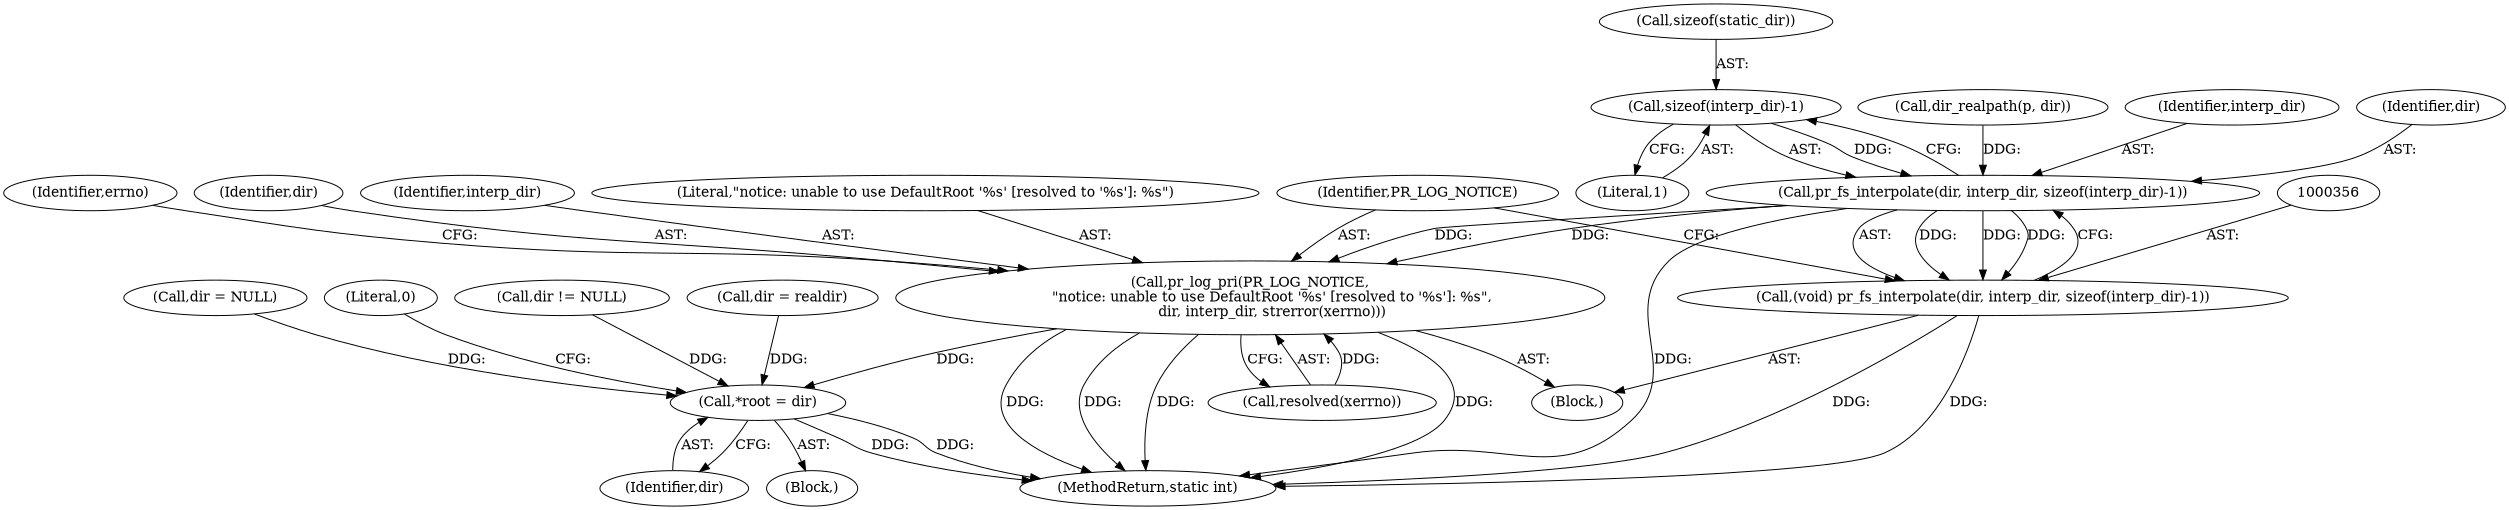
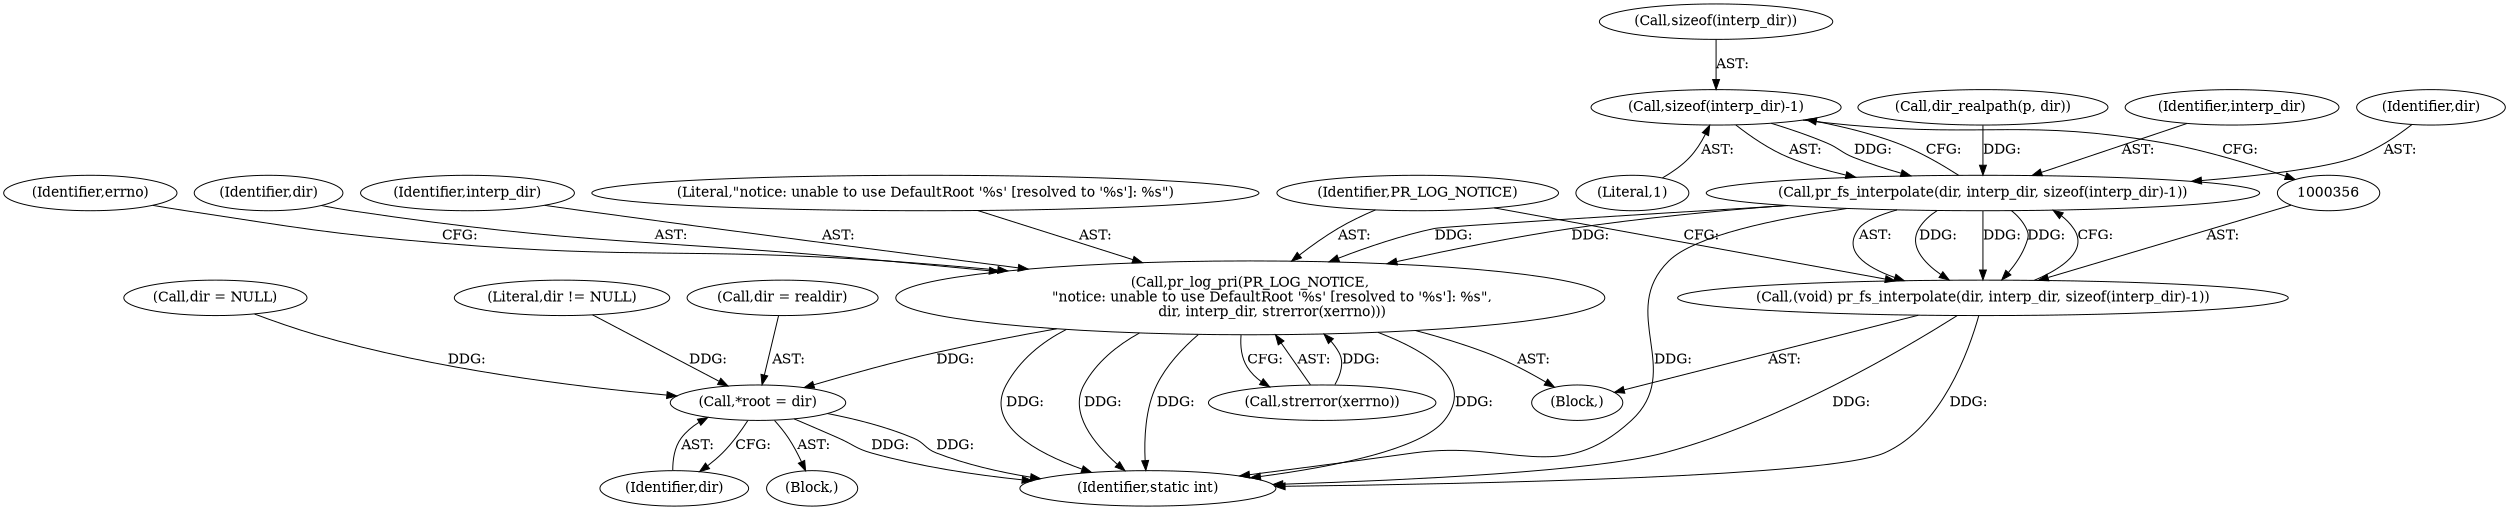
  digraph {
    n1 [label="(Call,sizeof(interp_dir)-1)"]
    n2 [label="(Call,pr_fs_interpolate(dir, interp_dir, sizeof(interp_dir)-1))"]
    n3 [label="(Literal,1)"]
    n4 [label="(Call,(void) pr_fs_interpolate(dir, interp_dir, sizeof(interp_dir)-1))"]
    n5 [label="(Call,pr_log_pri(PR_LOG_NOTICE,\n          \"notice: unable to use DefaultRoot '%s' [resolved to '%s']: %s\",\n          dir, interp_dir, strerror(xerrno)))"]
-   n6 [label="(MethodReturn,static int)"]
+   n6 [label="(Identifier,static int)"]
    n7 [label="(Block,)"]
    n8 [label="(Call,*root = dir)"]
-   n9 [label="(Call,resolved(xerrno))"]
+   n9 [label="(Call,strerror(xerrno))"]
    n10 [label="(Block,)"]
    n11 [label="(Identifier,dir)"]
-   n12 [label="(Call,dir != NULL)"]
+   n12 [label="(Literal,dir != NULL)"]
    n13 [label="(Call,dir_realpath(p, dir))"]
    n14 [label="(Identifier,dir)"]
    n15 [label="(Identifier,errno)"]
    n16 [label="(Identifier,interp_dir)"]
    n17 [label="(Call,dir = realdir)"]
    n18 [label="(Identifier,dir)"]
    n19 [label="(Identifier,PR_LOG_NOTICE)"]
    n20 [label="(Identifier,interp_dir)"]
-   n21 [label="(Call,sizeof(static_dir))"]
+   n21 [label="(Call,sizeof(interp_dir))"]
    n22 [label="(Call,dir = NULL)"]
-   n23 [label="(Literal,0)"]
    n24 [label="(Literal,\"notice: unable to use DefaultRoot '%s' [resolved to '%s']: %s\")"]
    1000356
    n1 -> n2 [label="AST: "]
    n1 -> n2 [label="DDG: "]
-   n1 -> n3 [label="CFG: "]
+   n1 -> 1000356 [label="CFG: "]
    n2 -> n1 [label="CFG: "]
    n2 -> n4 [label="AST: "]
    n2 -> n4 [label="DDG: "]
    n2 -> n4 [label="DDG: "]
    n2 -> n4 [label="DDG: "]
    n2 -> n5 [label="DDG: "]
    n2 -> n5 [label="DDG: "]
    n2 -> n6 [label="DDG: "]
    n3 -> n1 [label="AST: "]
    n4 -> n2 [label="CFG: "]
    n4 -> n6 [label="DDG: "]
    n4 -> n6 [label="DDG: "]
    n4 -> n7 [label="AST: "]
    n5 -> n6 [label="DDG: "]
    n5 -> n6 [label="DDG: "]
    n5 -> n6 [label="DDG: "]
    n5 -> n6 [label="DDG: "]
    n5 -> n7 [label="AST: "]
    n5 -> n8 [label="DDG: "]
    n5 -> n9 [label="CFG: "]
    n8 -> n6 [label="DDG: "]
    n8 -> n6 [label="DDG: "]
    n8 -> n10 [label="AST: "]
    n8 -> n11 [label="CFG: "]
    n9 -> n5 [label="AST: "]
    n9 -> n5 [label="DDG: "]
    n11 -> n8 [label="AST: "]
    n12 -> n8 [label="DDG: "]
    n13 -> n2 [label="DDG: "]
    n14 -> n5 [label="AST: "]
    n15 -> n5 [label="CFG: "]
    n16 -> n2 [label="AST: "]
-   n17 -> n8 [label="DDG: "]
+   n17 -> n8 [label="AST: "]
    n18 -> n2 [label="AST: "]
    n19 -> n4 [label="CFG: "]
    n19 -> n5 [label="AST: "]
    n20 -> n5 [label="AST: "]
    n21 -> n1 [label="AST: "]
    n22 -> n8 [label="DDG: "]
-   n23 -> n8 [label="CFG: "]
    n24 -> n5 [label="AST: "]
    1000356 -> n4 [label="AST: "]
  }
